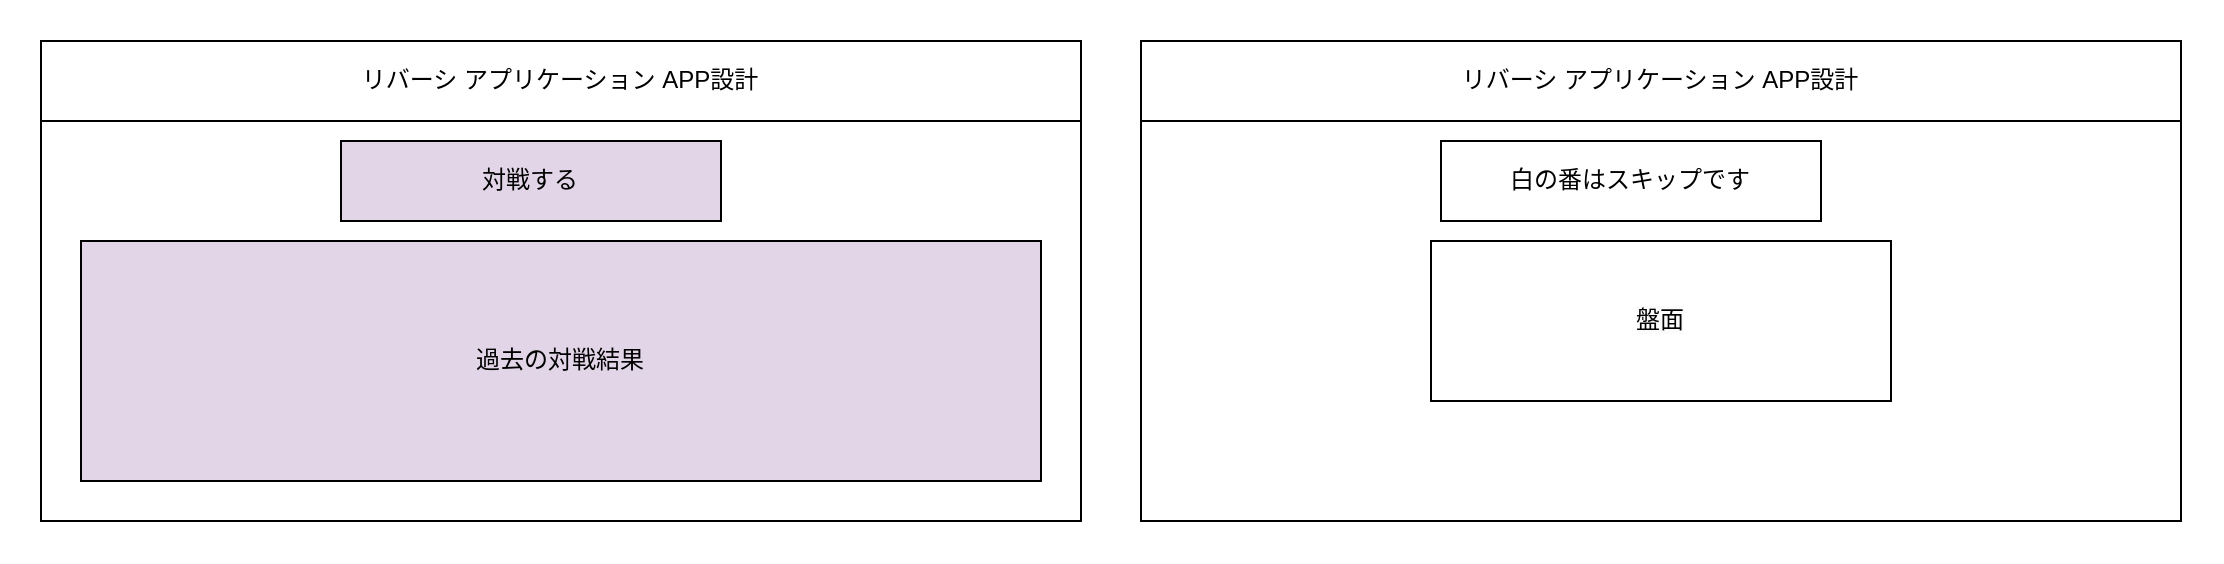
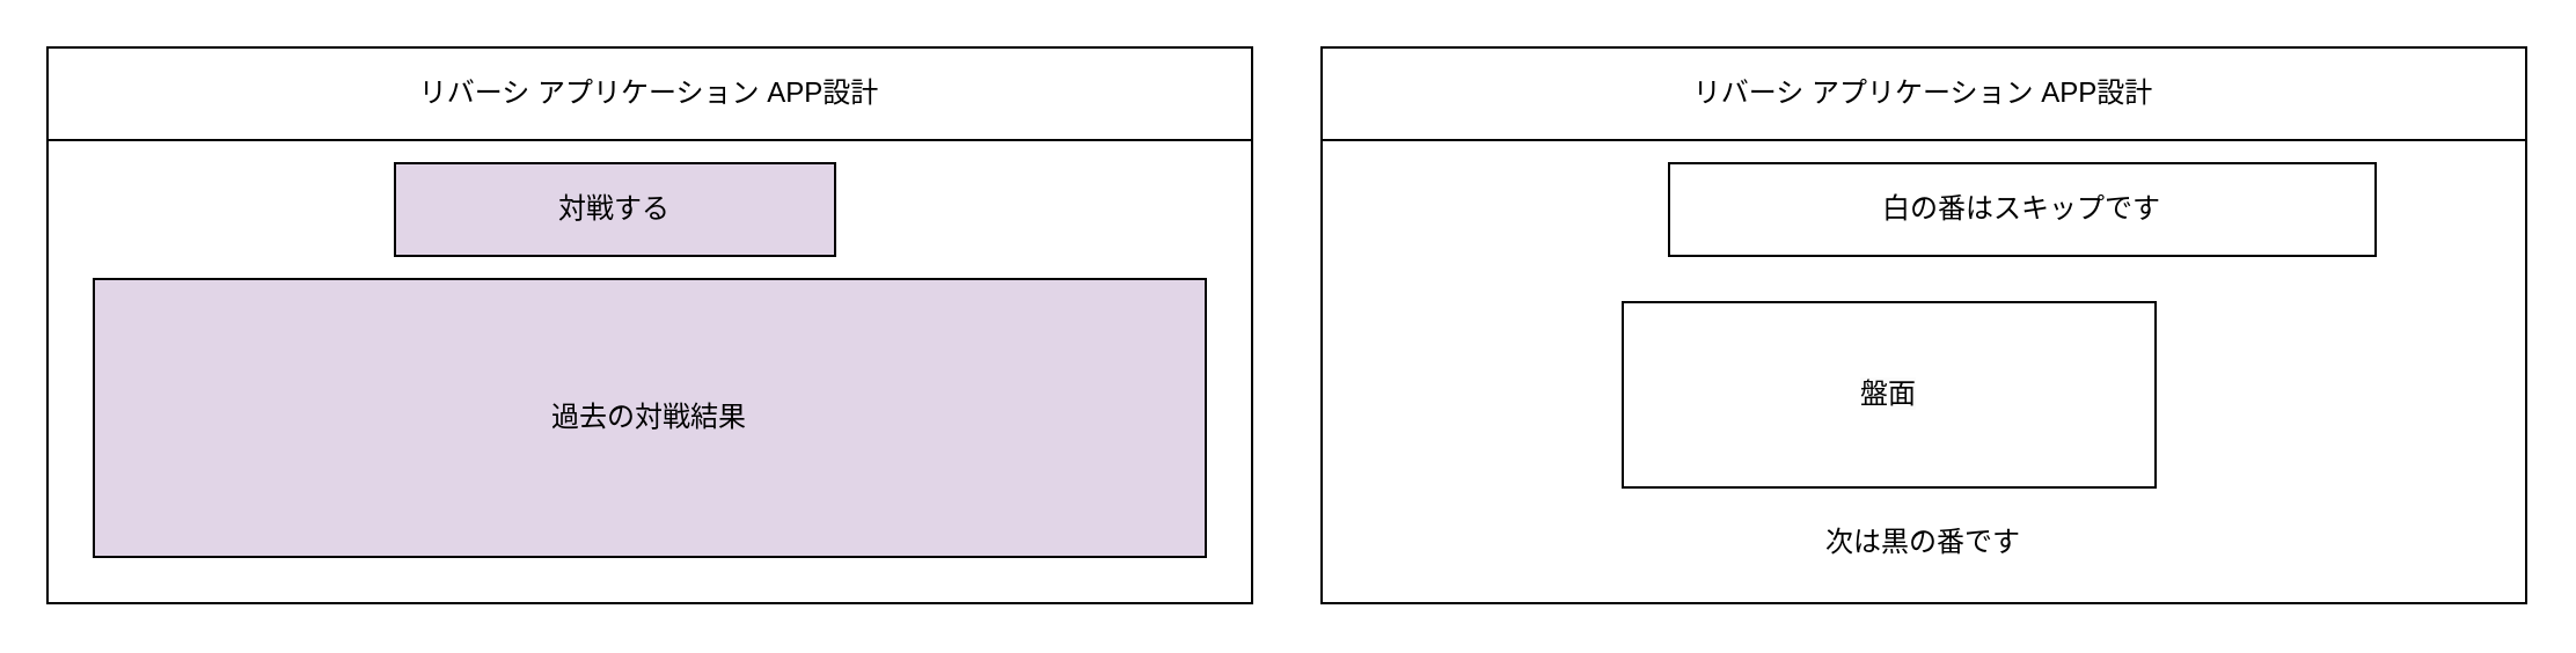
  <mxCell id="0" />
  <mxCell id="1" parent="0" />
  <mxCell id="2" value="&lt;span style=&quot;font-family: monospace; font-size: 0px; text-align: start; text-wrap: nowrap;&quot;&gt;%3CmxGraphModel%3E%3Croot%3E%3CmxCell%20id%3D%220%22%2F%3E%3CmxCell%20id%3D%221%22%20parent%3D%220%22%2F%3E%3CmxCell%20id%3D%222%22%20value%3D%22%E3%83%AA%E3%83%90%E3%83%BC%E3%82%B7%20%E3%82%A2%E3%83%97%E3%83%AA%E3%82%B1%E3%83%BC%E3%82%B7%E3%83%A7%E3%83%B3%20APP%E8%A8%AD%E8%A8%88%22%20style%3D%22rounded%3D0%3BwhiteSpace%3Dwrap%3Bhtml%3D1%3B%22%20vertex%3D%221%22%20parent%3D%221%22%3E%3CmxGeometry%20x%3D%22470%22%20width%3D%22520%22%20height%3D%2240%22%20as%3D%22geometry%22%2F%3E%3C%2FmxCell%3E%3C%2Froot%3E%3C%2FmxGraphModel%3E&lt;/span&gt;" style="rounded=0;whiteSpace=wrap;html=1;" vertex="1" parent="1"><mxGeometry x="20" width="520" height="240" as="geometry" y="20" /></mxCell>
  <mxCell id="3" value="リバーシ アプリケーション APP設計" style="rounded=0;whiteSpace=wrap;html=1;" vertex="1" parent="1"><mxGeometry x="20" width="520" height="40" as="geometry" y="20" /></mxCell>
  <mxCell id="4" value="対戦する" style="rounded=0;whiteSpace=wrap;html=1;fillColor=#e1d5e7;" vertex="1" parent="1"><mxGeometry x="170" y="70" width="190" height="40" as="geometry" /></mxCell>
  <mxCell id="5" value="過去の対戦結果" style="rounded=0;whiteSpace=wrap;html=1;fillColor=#e1d5e7;" vertex="1" parent="1"><mxGeometry x="40" y="120" width="480" height="120" as="geometry" /></mxCell>
  <mxCell id="6" value="&lt;span style=&quot;font-family: monospace; font-size: 0px; text-align: start; text-wrap: nowrap;&quot;&gt;%3CmxGraphModel%3E%3Croot%3E%3CmxCell%20id%3D%220%22%2F%3E%3CmxCell%20id%3D%221%22%20parent%3D%220%22%2F%3E%3CmxCell%20id%3D%222%22%20value%3D%22%E3%83%AA%E3%83%90%E3%83%BC%E3%82%B7%20%E3%82%A2%E3%83%97%E3%83%AA%E3%82%B1%E3%83%BC%E3%82%B7%E3%83%A7%E3%83%B3%20APP%E8%A8%AD%E8%A8%88%22%20style%3D%22rounded%3D0%3BwhiteSpace%3Dwrap%3Bhtml%3D1%3B%22%20vertex%3D%221%22%20parent%3D%221%22%3E%3CmxGeometry%20x%3D%22470%22%20width%3D%22520%22%20height%3D%2240%22%20as%3D%22geometry%22%2F%3E%3C%2FmxCell%3E%3C%2Froot%3E%3C%2FmxGraphModel%3E&lt;/span&gt;" style="rounded=0;whiteSpace=wrap;html=1;" vertex="1" parent="1"><mxGeometry x="570" width="520" height="240" as="geometry" y="20" /></mxCell>
  <mxCell id="7" value="リバーシ アプリケーション APP設計" style="rounded=0;whiteSpace=wrap;html=1;" vertex="1" parent="1"><mxGeometry x="570" width="520" height="40" as="geometry" y="20" /></mxCell>
- <mxCell id="8" value="白の番はスキップです" style="rounded=0;whiteSpace=wrap;html=1;" vertex="1" parent="1"><mxGeometry x="720" y="70" width="190" height="40" as="geometry" /></mxCell>
- <mxCell id="9" value="&lt;span style=&quot;color: rgb(0, 0, 0); font-family: Helvetica; font-size: 12px; font-style: normal; font-variant-ligatures: normal; font-variant-caps: normal; font-weight: 400; letter-spacing: normal; orphans: 2; text-align: center; text-indent: 0px; text-transform: none; widows: 2; word-spacing: 0px; -webkit-text-stroke-width: 0px; white-space: normal; background-color: rgb(251, 251, 251); text-decoration-thickness: initial; text-decoration-style: initial; text-decoration-color: initial; float: none; display: inline !important;&quot;&gt;盤面&lt;/span&gt;" style="rounded=0;whiteSpace=wrap;html=1;" vertex="1" parent="1"><mxGeometry x="715" y="120" width="230" height="80" as="geometry" /></mxCell>
+ <mxCell id="8" value="白の番はスキップです" style="rounded=0;whiteSpace=wrap;html=1;" vertex="1" parent="1"><mxGeometry x="720" y="70" width="305" height="40" as="geometry" /></mxCell>
+ <mxCell id="9" value="&lt;span style=&quot;color: rgb(0, 0, 0); font-family: Helvetica; font-size: 12px; font-style: normal; font-variant-ligatures: normal; font-variant-caps: normal; font-weight: 400; letter-spacing: normal; orphans: 2; text-align: center; text-indent: 0px; text-transform: none; widows: 2; word-spacing: 0px; -webkit-text-stroke-width: 0px; white-space: normal; background-color: rgb(251, 251, 251); text-decoration-thickness: initial; text-decoration-style: initial; text-decoration-color: initial; float: none; display: inline !important;&quot;&gt;盤面&lt;/span&gt;" style="rounded=0;whiteSpace=wrap;html=1;" vertex="1" parent="1"><mxGeometry x="700" y="130" width="230" height="80" as="geometry" /></mxCell>
+ <mxCell id="10" value="&lt;div style=&quot;&quot;&gt;&lt;span style=&quot;background-color: transparent;&quot;&gt;次は黒の番です&lt;/span&gt;&lt;/div&gt;" style="text;whiteSpace=wrap;html=1;align=center;" vertex="1" parent="1"><mxGeometry x="755" y="220" width="150" height="40" as="geometry" /></mxCell>
